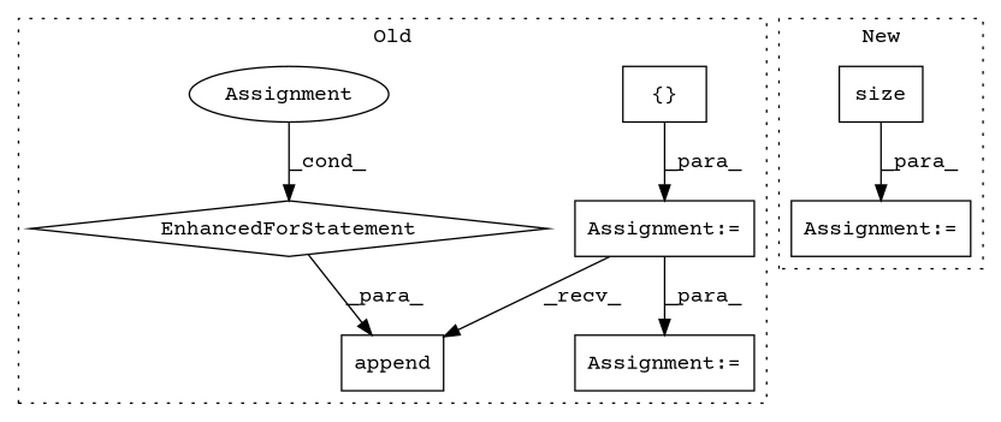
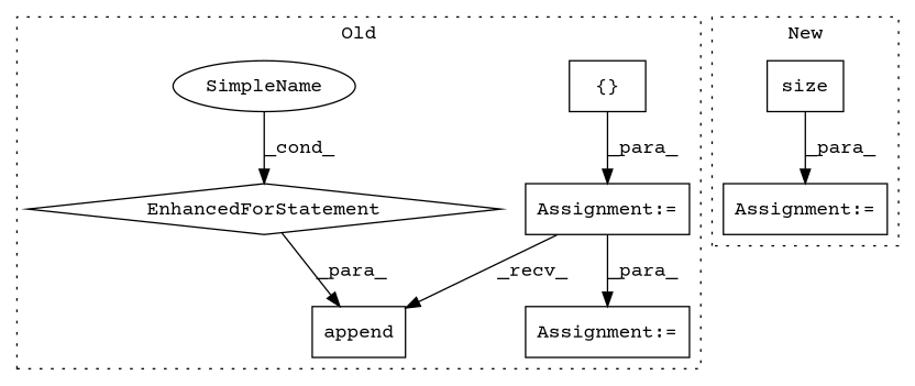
  digraph {
    fontname="Courier Prime"
    node [a=7 fontname="Courier Prime" l=1 shape=box]
    edge [fontname="Courier Prime"]
    n1 [a=32 l="7,1" label=append s="7122,7146"]
    n2 [label="Assignment:=" s=7001]
    n3 [label="Assignment:=" s=7160]
    n4 [a=4 l=2 label="{}" s=7011]
    n5 [a=70 l="53,2" label=EnhancedForStatement s="7019,7098" shape=diamond]
-   n6 [a=42 l=3 label=Assignment s=7076 shape=ellipse]
+   n6 [a=42 l=3 label=SimpleName s=7076 shape=ellipse]
    n7 [a=32 l=6 label=size s=3373]
    n8 [l=2 label="Assignment:=" s=3369]
    subgraph cluster_1 {
      label=Old
      style=dotted
      n1
      n2
      n3
      n4
      n5
      n6
    }
    subgraph cluster_2 {
      label=New
      style=dotted
      n7
      n8
    }
    n2 -> n1 [label=_recv_]
    n2 -> n3 [label=_para_]
    n4 -> n2 [label=_para_]
    n5 -> n1 [label=_para_]
    n6 -> n5 [label=_cond_]
    n7 -> n8 [label=_para_]
  }
